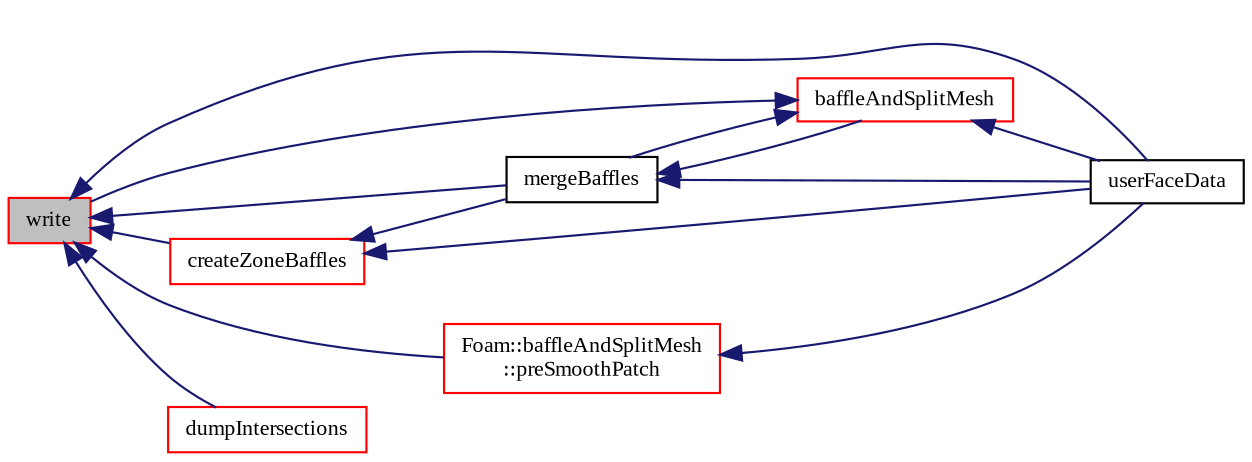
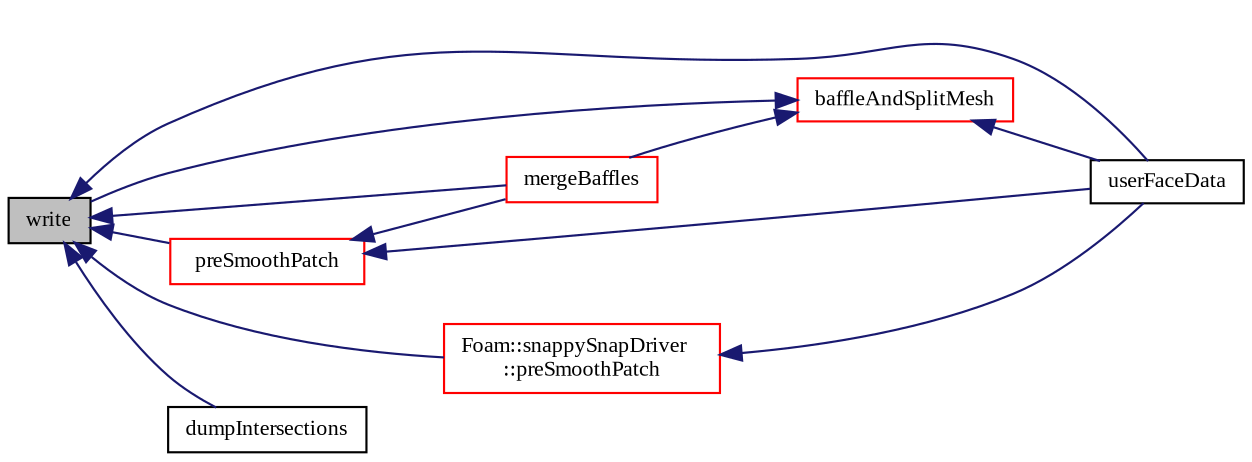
  digraph {
    fontname="Liberation Serif"
    rankdir=LR
    node [color=black fontname="Liberation Serif" fontsize=10 shape=record]
    edge [color=midnightblue dir=back fontname="Liberation Serif" fontsize=10 labelfontname=Helvetica labelfontsize=10 style=solid]
-   n1 [color=red fillcolor=grey75 fontcolor=black height=0.2 label=write style=filled width=0.4]
-   n2 [height=0.2 label=mergeBaffles width=0.4]
-   n3 [color=red height=0.2 label=createZoneBaffles width=0.4]
+   n1 [fillcolor=grey75 fontcolor=black height=0.2 label=write style=filled width=0.4]
+   n2 [color=red height=0.2 label=mergeBaffles width=0.4]
+   n3 [color=red height=0.2 label=preSmoothPatch width=0.4]
    n4 [height=0.2 label=userFaceData width=0.4]
-   n5 [color=red height=0.2 label=dumpIntersections width=0.4]
-   n6 [color=red height=0.2 label="Foam::baffleAndSplitMesh\l::preSmoothPatch" width=0.4]
+   n5 [height=0.2 label=dumpIntersections width=0.4]
+   n6 [color=red height=0.2 label="Foam::snappySnapDriver\l::preSmoothPatch" width=0.4]
    n7 [color=red height=0.2 label=baffleAndSplitMesh width=0.4]
    n1 -> n2
    n1 -> n3
    n1 -> n4
    n1 -> n5
    n1 -> n6
-   n2 -> n4
-   n2 -> n7
    n3 -> n2
    n3 -> n4
    n6 -> n4
    n7 -> n1
    n7 -> n2
    n7 -> n4
  }
